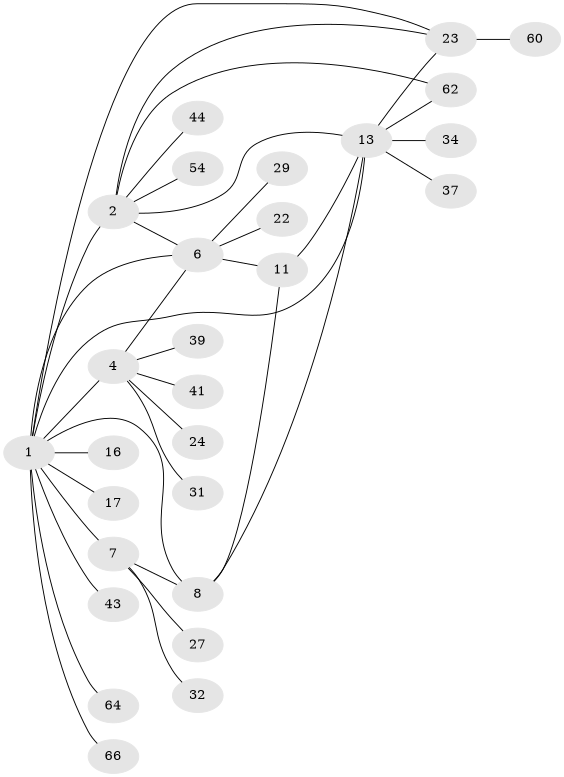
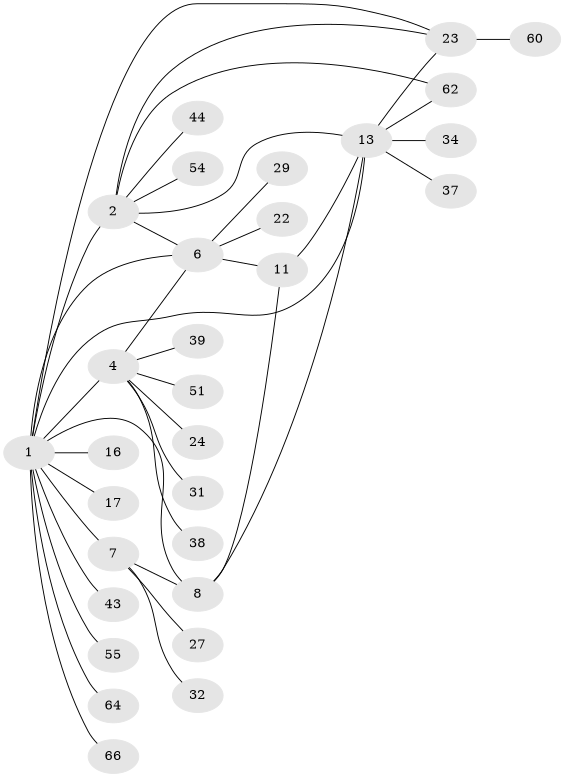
  graph {
    rankdir=LR
    node [color=gray90 style=filled]
    1 [super="+5"]
    2 [super="+3"]
    4
    6 [super="+19+10"]
    7 [super="+63"]
    8
    13 [super="+14+21+15"]
    16
    17
    23 [super="+28+36+40+30"]
    43
+   55
    64
    66 [super="+67"]
    44
    54
    62
    24
    31
+   38
    39
-   41
+   41 [label=51]
    11 [super="+51+48+50+12"]
    22
    29
    27
    32 [super="+46"]
    34
    37
    60
    1 -- 2 [weight=3]
    1 -- 4
    1 -- 6
    1 -- 7
    1 -- 8
    1 -- 13
    1 -- 16 [weight=2]
    1 -- 17 [weight=2]
    1 -- 23
    1 -- 43
+   1 -- 55
    1 -- 64
    1 -- 66
    2 -- 6
    2 -- 13
    2 -- 23
    2 -- 44
    2 -- 54
    2 -- 62
    4 -- 6
    4 -- 24
    4 -- 31
+   4 -- 38
    4 -- 39
    4 -- 41
    6 -- 11 [weight=2]
    6 -- 22
    6 -- 29
    7 -- 8
    7 -- 27
    7 -- 32
    8 -- 13
    8 -- 11
    13 -- 23 [weight=2]
    13 -- 62
    13 -- 34
    13 -- 37
    23 -- 60
    11 -- 13
  }
